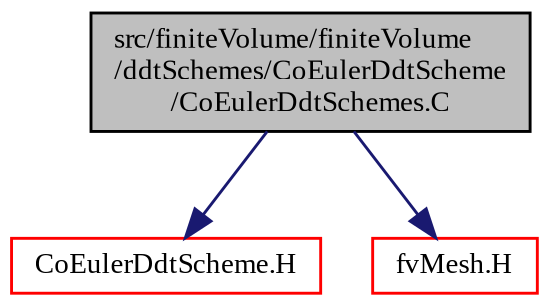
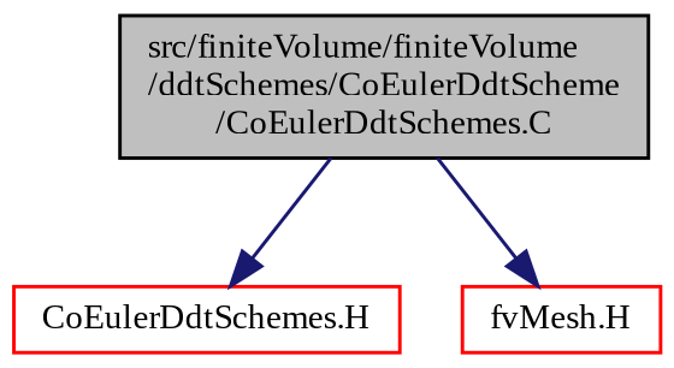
  digraph {
    fontname="Liberation Serif"
    node [color=red fontname="Liberation Serif" fontsize=10 shape=record]
    edge [color=midnightblue fontname="Liberation Serif" fontsize=10 labelfontname=Helvetica labelfontsize=10 style=solid]
    n1 [color=black fillcolor=grey75 fontcolor=black height=0.2 label="src/finiteVolume/finiteVolume\l/ddtSchemes/CoEulerDdtScheme\l/CoEulerDdtSchemes.C" style=filled width=0.4]
-   n2 [height=0.2 label="CoEulerDdtScheme.H" width=0.4]
+   n2 [height=0.2 label="CoEulerDdtSchemes.H" width=0.4]
    n3 [height=0.2 label="fvMesh.H" width=0.4]
    n1 -> n2
    n1 -> n3
  }
